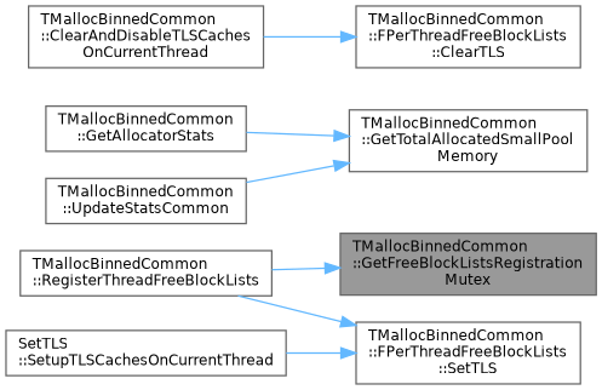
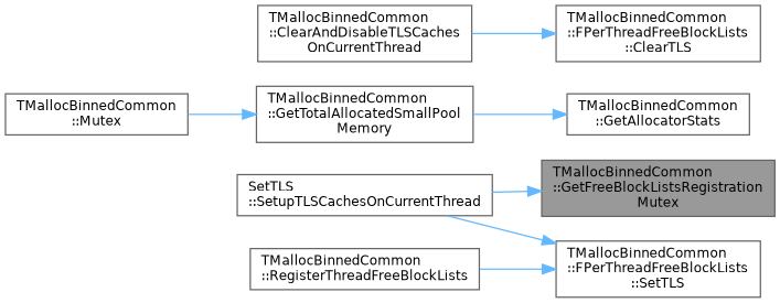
  digraph {
    rankdir=RL
    node [color=grey40 fillcolor=white fontname=Helvetica fontsize=10 shape=box style=filled]
    edge [color=steelblue1 dir=back fontname=Helvetica fontsize=10 labelfontname=Helvetica labelfontsize=10 style=solid]
    n1 [color=gray40 fillcolor=grey60 fontcolor=black height=0.2 label="TMallocBinnedCommon\l::GetFreeBlockListsRegistration\lMutex" width=0.4]
    n2 [height=0.2 label="TMallocBinnedCommon\l::RegisterThreadFreeBlockLists" width=0.4]
    n3 [height=0.2 label="TMallocBinnedCommon\l::GetTotalAllocatedSmallPool\lMemory" width=0.4]
    n4 [height=0.2 label="TMallocBinnedCommon\l::GetAllocatorStats" width=0.4]
-   n5 [height=0.2 label="TMallocBinnedCommon\l::UpdateStatsCommon" width=0.4]
+   n5 [height=0.2 label="TMallocBinnedCommon\l::Mutex" width=0.4]
    n6 [height=0.2 label="TMallocBinnedCommon\l::FPerThreadFreeBlockLists\l::SetTLS" width=0.4]
    n7 [height=0.2 label="SetTLS\l::SetupTLSCachesOnCurrentThread" width=0.4]
    n8 [height=0.2 label="TMallocBinnedCommon\l::FPerThreadFreeBlockLists\l::ClearTLS" width=0.4]
    n9 [height=0.2 label="TMallocBinnedCommon\l::ClearAndDisableTLSCaches\lOnCurrentThread" width=0.4]
-   n1 -> n2
-   n3 -> n4
+   n1 -> n7
+   n4 -> n3
    n3 -> n5
    n6 -> n2
    n6 -> n7
    n8 -> n9
  }
